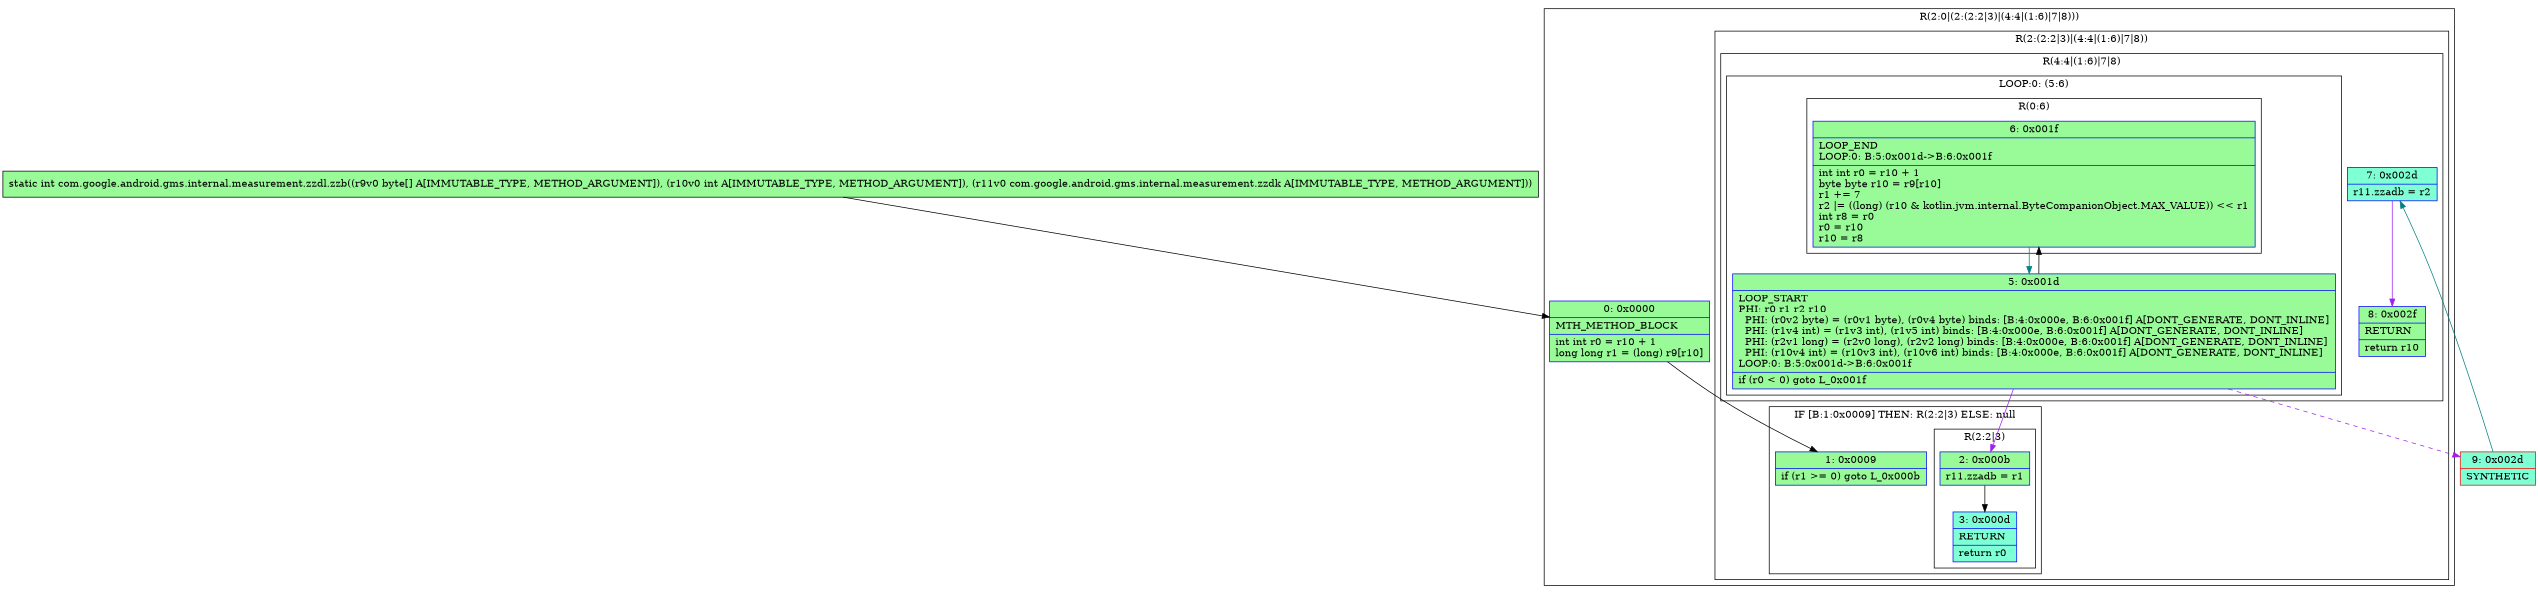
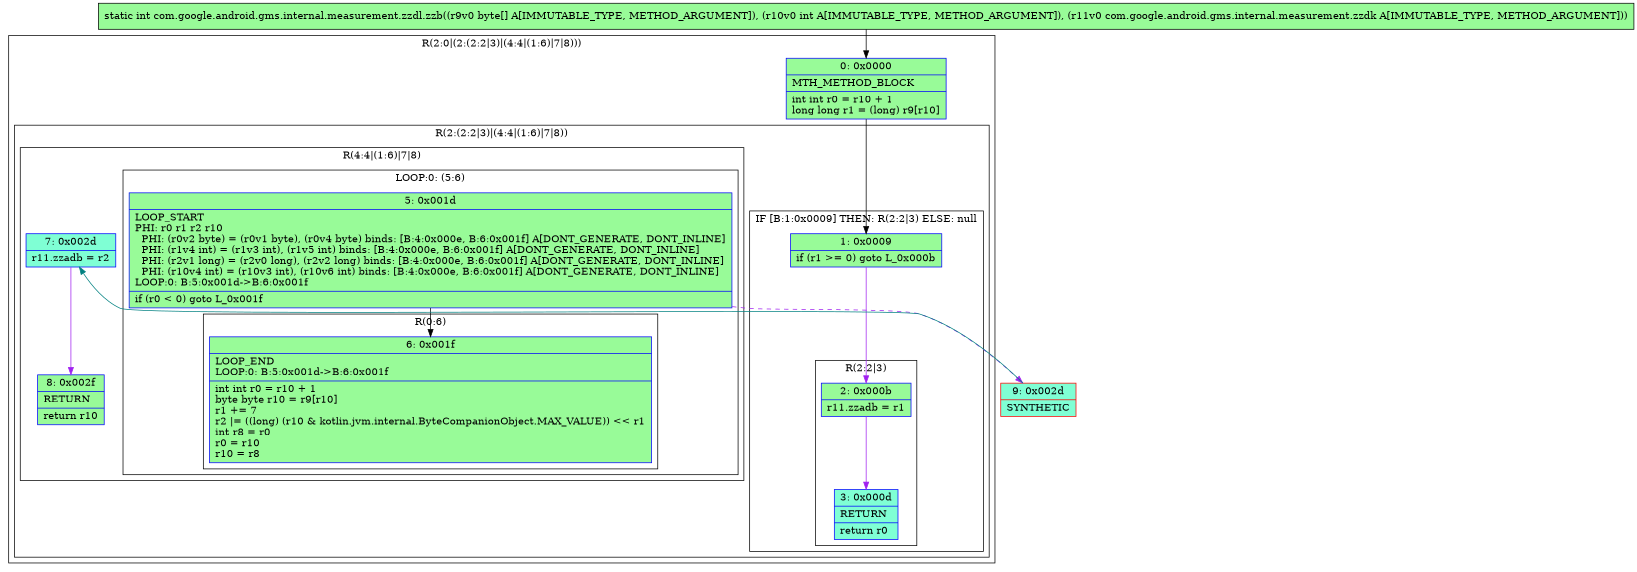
  digraph {
    node [color=blue fillcolor=palegreen shape=record style=filled]
    edge [color=black]
    n1 [label="{2\:\ 0x000b|r11.zzadb = r1\l}"]
    n2 [fillcolor=aquamarine label="{3\:\ 0x000d|RETURN\l|return r0\l}"]
    n3 [label="{1\:\ 0x0009|if (r1 \>= 0) goto L_0x000b\l}"]
    n4 [label="{6\:\ 0x001f|LOOP_END\lLOOP:0: B:5:0x001d\-\>B:6:0x001f\l|int int r0 = r10 + 1\lbyte byte r10 = r9[r10]\lr1 += 7\lr2 \|= ((long) (r10 & kotlin.jvm.internal.ByteCompanionObject.MAX_VALUE)) \<\< r1\lint r8 = r0\lr0 = r10\lr10 = r8\l}"]
    n5 [label="{5\:\ 0x001d|LOOP_START\lPHI: r0 r1 r2 r10 \l  PHI: (r0v2 byte) = (r0v1 byte), (r0v4 byte) binds: [B:4:0x000e, B:6:0x001f] A[DONT_GENERATE, DONT_INLINE]\l  PHI: (r1v4 int) = (r1v3 int), (r1v5 int) binds: [B:4:0x000e, B:6:0x001f] A[DONT_GENERATE, DONT_INLINE]\l  PHI: (r2v1 long) = (r2v0 long), (r2v2 long) binds: [B:4:0x000e, B:6:0x001f] A[DONT_GENERATE, DONT_INLINE]\l  PHI: (r10v4 int) = (r10v3 int), (r10v6 int) binds: [B:4:0x000e, B:6:0x001f] A[DONT_GENERATE, DONT_INLINE]\lLOOP:0: B:5:0x001d\-\>B:6:0x001f\l|if (r0 \< 0) goto L_0x001f\l}"]
    n6 [fillcolor=aquamarine label="{7\:\ 0x002d|r11.zzadb = r2\l}"]
    n7 [label="{8\:\ 0x002f|RETURN\l|return r10\l}"]
    n8 [label="{0\:\ 0x0000|MTH_METHOD_BLOCK\l|int int r0 = r10 + 1\llong long r1 = (long) r9[r10]\l}"]
    n9 [color=red fillcolor=aquamarine label="{9\:\ 0x002d|SYNTHETIC\l}"]
    n10 [label="{static int com.google.android.gms.internal.measurement.zzdl.zzb((r9v0 byte[] A[IMMUTABLE_TYPE, METHOD_ARGUMENT]), (r10v0 int A[IMMUTABLE_TYPE, METHOD_ARGUMENT]), (r11v0 com.google.android.gms.internal.measurement.zzdk A[IMMUTABLE_TYPE, METHOD_ARGUMENT])) }" color=""]
    subgraph cluster_1 {
      label="R(2:0|(2:(2:2|3)|(4:4|(1:6)|7|8)))"
      n8
      subgraph cluster_2 {
        label="R(2:(2:2|3)|(4:4|(1:6)|7|8))"
        subgraph cluster_3 {
          label="IF [B:1:0x0009] THEN: R(2:2|3) ELSE: null"
          n3
          subgraph cluster_4 {
            label="R(2:2|3)"
            n1
            n2
          }
        }
        subgraph cluster_5 {
          label="R(4:4|(1:6)|7|8)"
          n6
          n7
          subgraph cluster_6 {
            label="LOOP:0: (5:6)"
            n5
            subgraph cluster_7 {
              label="R(0:6)"
              n4
            }
          }
        }
      }
    }
-   n1 -> n2
-   n5 -> n1 [color=purple]
-   n4 -> n5 [color=teal]
+   n1 -> n2 [color=purple]
+   n3 -> n1 [color=purple]
    n5 -> n4
    n5 -> n9 [color=purple style=dashed]
    n6 -> n7 [color=purple]
    n8 -> n3
    n9 -> n6 [color=teal]
    n10 -> n8
  }
